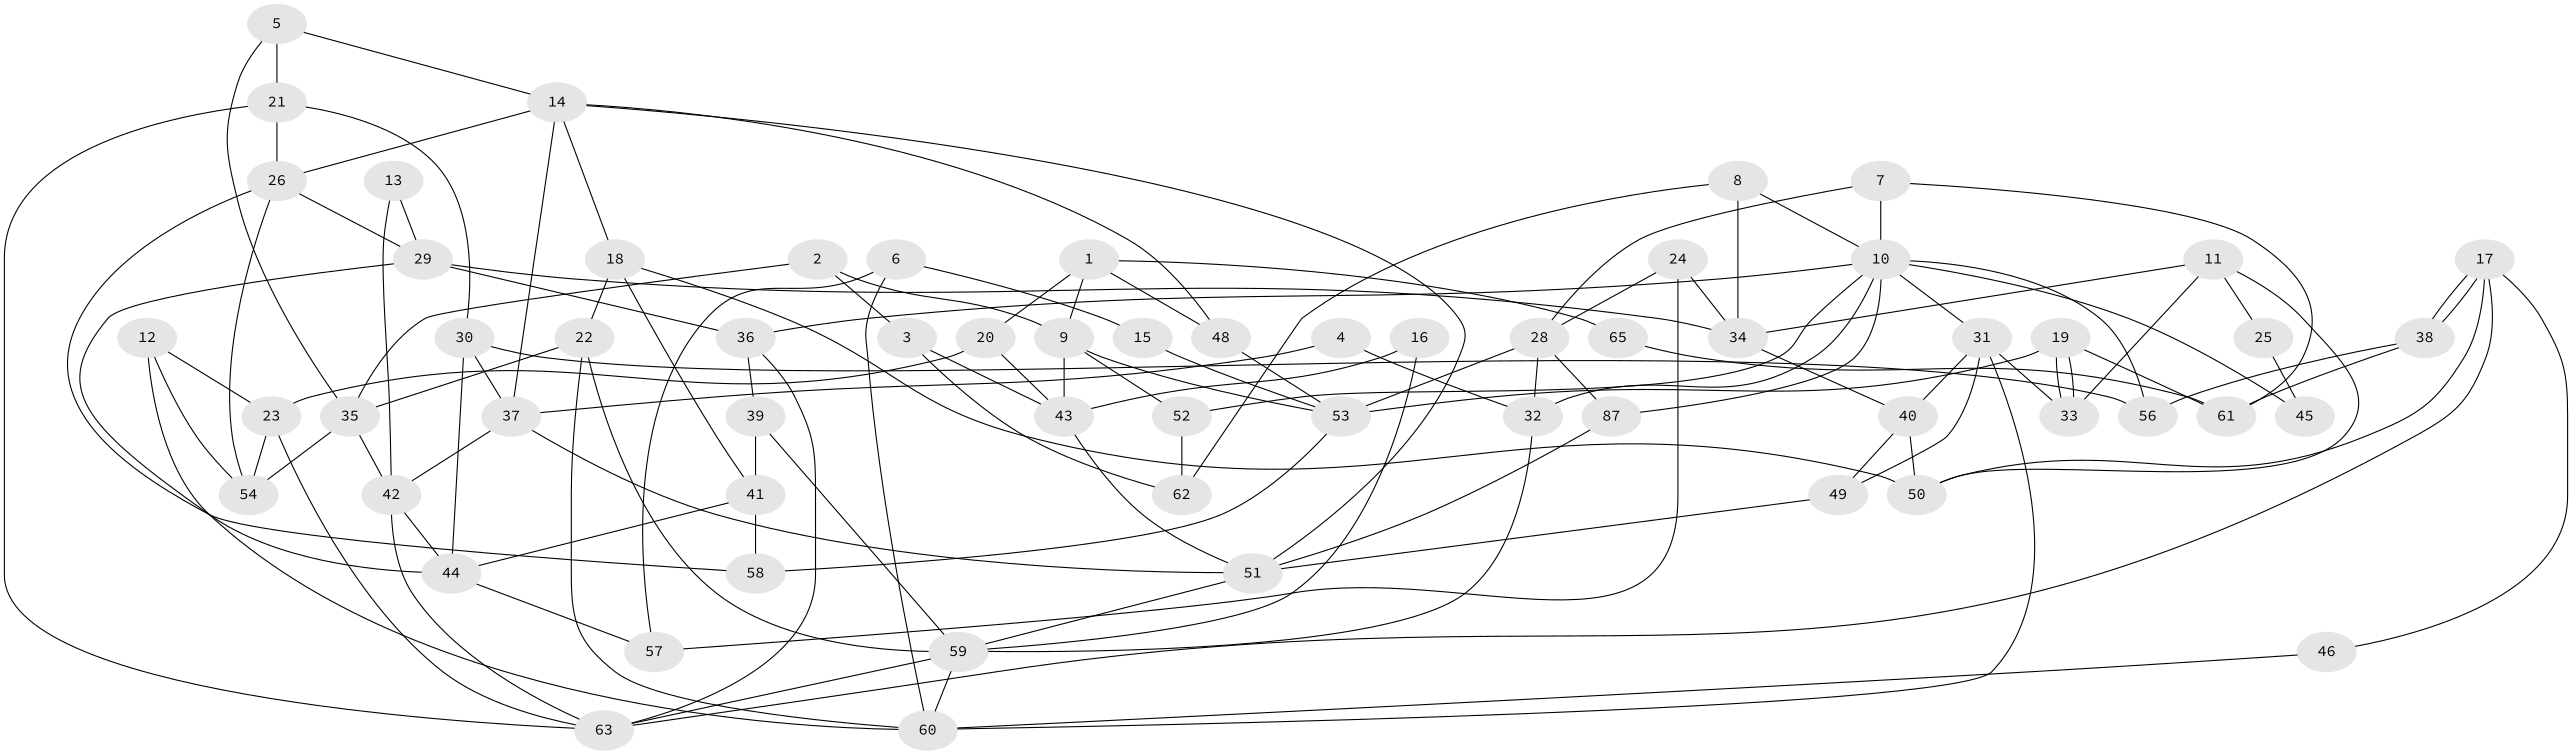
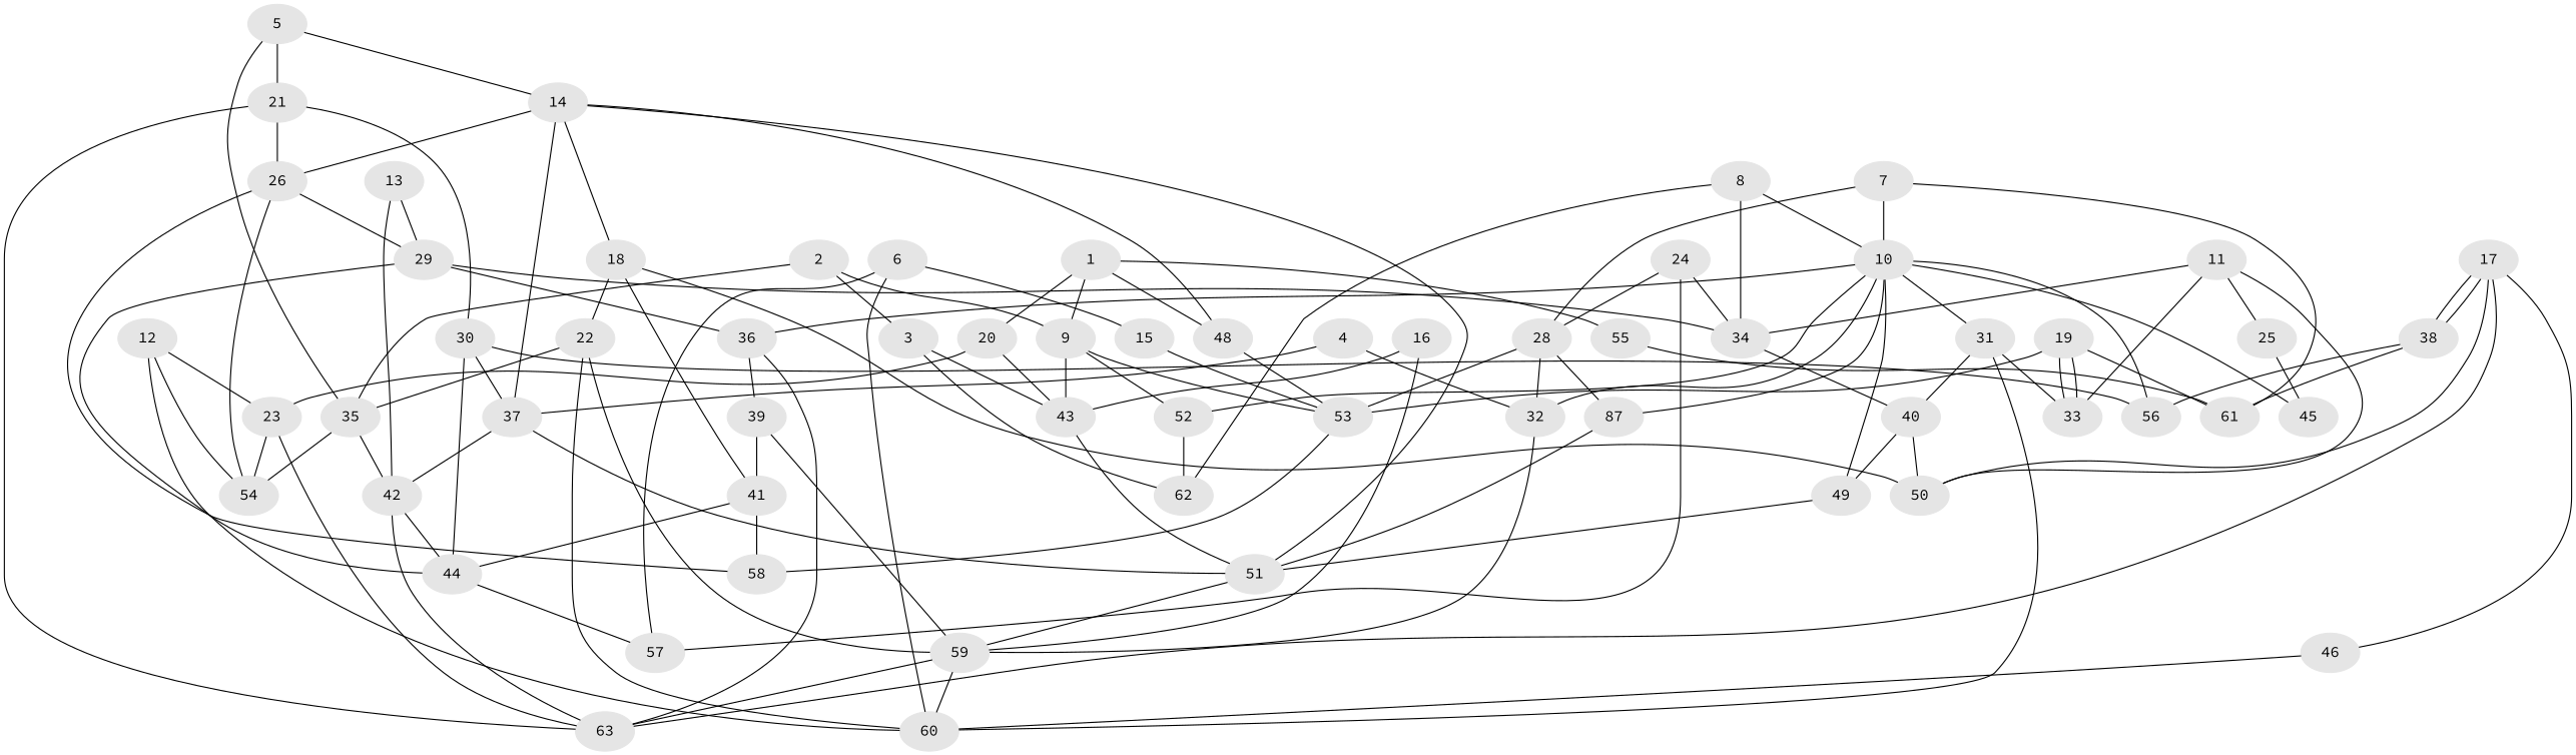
  graph {
    fontname="Source Code Pro"
    node [color=gray90 fontname="Source Code Pro" style=filled]
    edge [fontname="Source Code Pro"]
    1
    9
    20
    48
-   55 [label=65]
+   55
    43
    52
    53
    23
    61
    2
    3
    35
    62
    54
    42
    51
    4
    32
    37
    59
    5
    14
    21
    18
    26
    63
    30
    6
    15
    57
    60
    7
    10
    28
    31
    36
    45
    n39 [label=87]
    56
    8
    34
    40
    58
    33
    49
    39
    11
    25
    50
    12
    13
    29
    44
    22
    41
    16
    17
    38
    46
    19
    24
    1 -- 9
    1 -- 20
    1 -- 48
    1 -- 55
    9 -- 43
    9 -- 52
    9 -- 53
    20 -- 43
    20 -- 23
    48 -- 53
    55 -- 61
    43 -- 51
    52 -- 62
    53 -- 58
    23 -- 54
    23 -- 63
    2 -- 9
    2 -- 3
    2 -- 35
    3 -- 43
    3 -- 62
    35 -- 54
    35 -- 42
    42 -- 63
    42 -- 44
    51 -- 59
    4 -- 32
    4 -- 37
    32 -- 59
    37 -- 42
    37 -- 51
    59 -- 63
    59 -- 60
    5 -- 35
    5 -- 14
    5 -- 21
    14 -- 48
    14 -- 51
    14 -- 37
    14 -- 18
    14 -- 26
    21 -- 26
    21 -- 63
    21 -- 30
    18 -- 50
    18 -- 22
    18 -- 41
    26 -- 54
    26 -- 58
    26 -- 29
    30 -- 37
    30 -- 56
    30 -- 44
    6 -- 15
    6 -- 57
    6 -- 60
    15 -- 53
    7 -- 61
    7 -- 10
    7 -- 28
    10 -- 52
    10 -- 32
    10 -- 31
    10 -- 36
    10 -- 45
    10 -- n39
    10 -- 56
    28 -- 53
    28 -- 32
    28 -- n39
    31 -- 60
    31 -- 40
    31 -- 33
-   31 -- 49
+   10 -- 49
    36 -- 63
    36 -- 39
    n39 -- 51
    8 -- 62
    8 -- 10
    8 -- 34
    34 -- 40
    40 -- 49
    40 -- 50
    49 -- 51
    39 -- 59
    39 -- 41
    11 -- 34
    11 -- 33
    11 -- 25
    11 -- 50
    25 -- 45
    12 -- 23
    12 -- 54
    12 -- 60
    13 -- 42
    13 -- 29
    29 -- 36
    29 -- 34
    29 -- 44
    44 -- 57
    22 -- 35
    22 -- 59
    22 -- 60
    41 -- 58
    41 -- 44
    16 -- 43
    16 -- 59
    17 -- 63
    17 -- 50
    17 -- 38
    17 -- 38
    17 -- 46
    38 -- 61
    38 -- 56
    46 -- 60
    19 -- 53
    19 -- 61
    19 -- 33
    19 -- 33
    24 -- 57
    24 -- 28
    24 -- 34
  }
